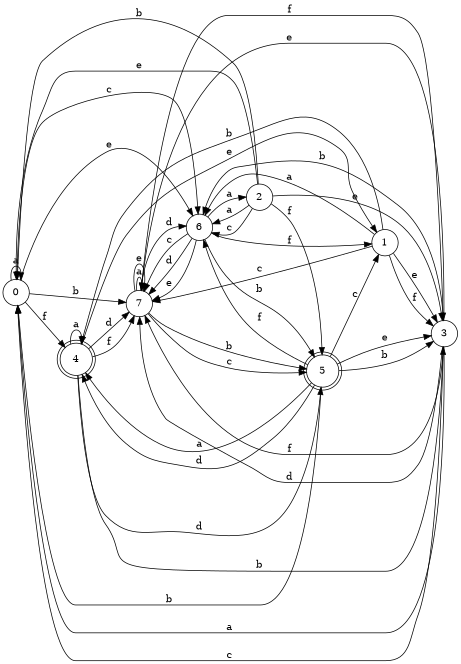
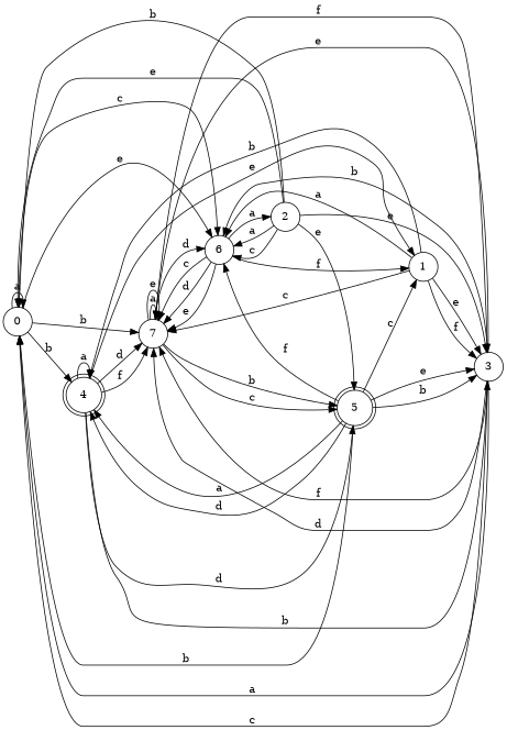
  digraph {
    rankdir=LR
    node [color=black fillcolor=white shape=circle style=filled]
    n1 [label=0]
    n2 [label=4 shape=doublecircle style="rounded,filled"]
    n3 [label=6]
    n4 [label=7]
    n5 [label=5 shape=doublecircle style="rounded,filled"]
    n6 [label=1]
    n7 [label=3]
    n8 [label=2]
    n1 -> n1 [label=a]
-   n1 -> n2 [label=f]
+   n1 -> n2 [label=b]
    n1 -> n3 [label=c]
    n1 -> n3 [label=e]
    n1 -> n4 [label=b]
    n2 -> n2 [label=a]
    n2 -> n4 [label=d]
    n2 -> n4 [label=f]
    n2 -> n5 [label=d]
    n2 -> n6 [label=e]
    n2 -> n7 [label=b]
    n3 -> n4 [label=c]
    n3 -> n4 [label=d]
    n3 -> n4 [label=e]
-   n3 -> n5 [label=b]
    n3 -> n6 [label=f]
    n3 -> n8 [label=a]
    n4 -> n3 [label=d]
    n4 -> n4 [label=a]
    n4 -> n4 [label=e]
    n4 -> n5 [label=b]
    n4 -> n5 [label=c]
    n4 -> n7 [label=f]
    n5 -> n1 [label=b]
    n5 -> n2 [label=a]
    n5 -> n2 [label=d]
    n5 -> n3 [label=f]
    n5 -> n6 [label=c]
    n5 -> n7 [label=b]
    n5 -> n7 [label=e]
    n6 -> n2 [label=b]
    n6 -> n3 [label=a]
    n6 -> n4 [label=c]
    n6 -> n7 [label=e]
    n6 -> n7 [label=f]
    n7 -> n1 [label=a]
    n7 -> n1 [label=c]
    n7 -> n3 [label=b]
    n7 -> n4 [label=d]
    n7 -> n4 [label=e]
    n7 -> n4 [label=f]
    n8 -> n1 [label=b]
    n8 -> n1 [label=e]
    n8 -> n3 [label=a]
    n8 -> n3 [label=c]
-   n8 -> n5 [label=f]
+   n8 -> n5 [label=e]
    n8 -> n7 [label=e]
  }
